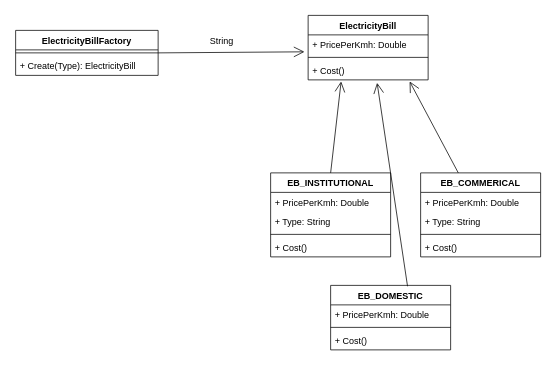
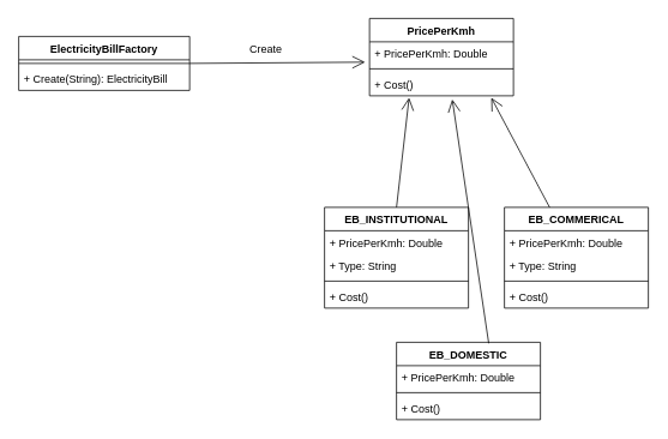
  <mxCell id="0" />
  <mxCell id="1" parent="0" />
  <mxCell id="2" value="ElectricityBillFactory" style="swimlane;fontStyle=1;align=center;verticalAlign=top;childLayout=stackLayout;horizontal=1;startSize=26;horizontalStack=0;resizeParent=1;resizeParentMax=0;resizeLast=0;collapsible=1;marginBottom=0;" vertex="1" parent="1"><mxGeometry x="20" y="40" width="190" height="60" as="geometry" /></mxCell>
  <mxCell id="3" value="" style="line;strokeWidth=1;fillColor=none;align=left;verticalAlign=middle;spacingTop=-1;spacingLeft=3;spacingRight=3;rotatable=0;labelPosition=right;points=[];portConstraint=eastwest;" vertex="1" parent="2"><mxGeometry y="26" width="190" height="8" as="geometry" /></mxCell>
- <mxCell id="4" value="+ Create(Type): ElectricityBill" style="text;strokeColor=none;fillColor=none;align=left;verticalAlign=top;spacingLeft=4;spacingRight=4;overflow=hidden;rotatable=0;points=[[0,0.5],[1,0.5]];portConstraint=eastwest;" vertex="1" parent="2"><mxGeometry y="34" width="190" height="26" as="geometry" /></mxCell>
+ <mxCell id="4" value="+ Create(String): ElectricityBill" style="text;strokeColor=none;fillColor=none;align=left;verticalAlign=top;spacingLeft=4;spacingRight=4;overflow=hidden;rotatable=0;points=[[0,0.5],[1,0.5]];portConstraint=eastwest;" vertex="1" parent="2"><mxGeometry y="34" width="190" height="26" as="geometry" /></mxCell>
  <mxCell id="5" value="EB_INSTITUTIONAL" style="swimlane;fontStyle=1;align=center;verticalAlign=top;childLayout=stackLayout;horizontal=1;startSize=26;horizontalStack=0;resizeParent=1;resizeParentMax=0;resizeLast=0;collapsible=1;marginBottom=0;" vertex="1" parent="1"><mxGeometry x="360" y="230" width="160" height="112" as="geometry" /></mxCell>
  <mxCell id="6" value="+ PricePerKmh: Double" style="text;strokeColor=none;fillColor=none;align=left;verticalAlign=top;spacingLeft=4;spacingRight=4;overflow=hidden;rotatable=0;points=[[0,0.5],[1,0.5]];portConstraint=eastwest;" vertex="1" parent="5"><mxGeometry y="26" width="160" height="26" as="geometry" /></mxCell>
  <mxCell id="7" value="+ Type: String" style="text;strokeColor=none;fillColor=none;align=left;verticalAlign=top;spacingLeft=4;spacingRight=4;overflow=hidden;rotatable=0;points=[[0,0.5],[1,0.5]];portConstraint=eastwest;" vertex="1" parent="5"><mxGeometry y="52" width="160" height="26" as="geometry" /></mxCell>
  <mxCell id="8" value="" style="line;strokeWidth=1;fillColor=none;align=left;verticalAlign=middle;spacingTop=-1;spacingLeft=3;spacingRight=3;rotatable=0;labelPosition=right;points=[];portConstraint=eastwest;" vertex="1" parent="5"><mxGeometry y="78" width="160" height="8" as="geometry" /></mxCell>
  <mxCell id="9" value="+ Cost()" style="text;strokeColor=none;fillColor=none;align=left;verticalAlign=top;spacingLeft=4;spacingRight=4;overflow=hidden;rotatable=0;points=[[0,0.5],[1,0.5]];portConstraint=eastwest;" vertex="1" parent="5"><mxGeometry y="86" width="160" height="26" as="geometry" /></mxCell>
  <mxCell id="10" value="EB_COMMERICAL" style="swimlane;fontStyle=1;align=center;verticalAlign=top;childLayout=stackLayout;horizontal=1;startSize=26;horizontalStack=0;resizeParent=1;resizeParentMax=0;resizeLast=0;collapsible=1;marginBottom=0;" vertex="1" parent="1"><mxGeometry x="560" y="230" width="160" height="112" as="geometry" /></mxCell>
  <mxCell id="11" value="+ PricePerKmh: Double" style="text;strokeColor=none;fillColor=none;align=left;verticalAlign=top;spacingLeft=4;spacingRight=4;overflow=hidden;rotatable=0;points=[[0,0.5],[1,0.5]];portConstraint=eastwest;" vertex="1" parent="10"><mxGeometry y="26" width="160" height="26" as="geometry" /></mxCell>
  <mxCell id="12" value="+ Type: String" style="text;strokeColor=none;fillColor=none;align=left;verticalAlign=top;spacingLeft=4;spacingRight=4;overflow=hidden;rotatable=0;points=[[0,0.5],[1,0.5]];portConstraint=eastwest;" vertex="1" parent="10"><mxGeometry y="52" width="160" height="26" as="geometry" /></mxCell>
  <mxCell id="13" value="" style="line;strokeWidth=1;fillColor=none;align=left;verticalAlign=middle;spacingTop=-1;spacingLeft=3;spacingRight=3;rotatable=0;labelPosition=right;points=[];portConstraint=eastwest;" vertex="1" parent="10"><mxGeometry y="78" width="160" height="8" as="geometry" /></mxCell>
  <mxCell id="14" value="+ Cost()" style="text;strokeColor=none;fillColor=none;align=left;verticalAlign=top;spacingLeft=4;spacingRight=4;overflow=hidden;rotatable=0;points=[[0,0.5],[1,0.5]];portConstraint=eastwest;" vertex="1" parent="10"><mxGeometry y="86" width="160" height="26" as="geometry" /></mxCell>
- <mxCell id="15" value="ElectricityBill" style="swimlane;fontStyle=1;align=center;verticalAlign=top;childLayout=stackLayout;horizontal=1;startSize=26;horizontalStack=0;resizeParent=1;resizeParentMax=0;resizeLast=0;collapsible=1;marginBottom=0;" vertex="1" parent="1"><mxGeometry x="410" y="20" width="160" height="86" as="geometry" /></mxCell>
+ <mxCell id="15" value="PricePerKmh" style="swimlane;fontStyle=1;align=center;verticalAlign=top;childLayout=stackLayout;horizontal=1;startSize=26;horizontalStack=0;resizeParent=1;resizeParentMax=0;resizeLast=0;collapsible=1;marginBottom=0;" vertex="1" parent="1"><mxGeometry x="410" y="20" width="160" height="86" as="geometry" /></mxCell>
  <mxCell id="16" value="+ PricePerKmh: Double" style="text;strokeColor=none;fillColor=none;align=left;verticalAlign=top;spacingLeft=4;spacingRight=4;overflow=hidden;rotatable=0;points=[[0,0.5],[1,0.5]];portConstraint=eastwest;" vertex="1" parent="15"><mxGeometry y="26" width="160" height="26" as="geometry" /></mxCell>
  <mxCell id="17" value="" style="line;strokeWidth=1;fillColor=none;align=left;verticalAlign=middle;spacingTop=-1;spacingLeft=3;spacingRight=3;rotatable=0;labelPosition=right;points=[];portConstraint=eastwest;" vertex="1" parent="15"><mxGeometry y="52" width="160" height="8" as="geometry" /></mxCell>
  <mxCell id="18" value="+ Cost()" style="text;strokeColor=none;fillColor=none;align=left;verticalAlign=top;spacingLeft=4;spacingRight=4;overflow=hidden;rotatable=0;points=[[0,0.5],[1,0.5]];portConstraint=eastwest;" vertex="1" parent="15"><mxGeometry y="60" width="160" height="26" as="geometry" /></mxCell>
  <mxCell id="19" value="EB_DOMESTIC" style="swimlane;fontStyle=1;align=center;verticalAlign=top;childLayout=stackLayout;horizontal=1;startSize=26;horizontalStack=0;resizeParent=1;resizeParentMax=0;resizeLast=0;collapsible=1;marginBottom=0;" vertex="1" parent="1"><mxGeometry x="440" y="380" width="160" height="86" as="geometry" /></mxCell>
  <mxCell id="20" value="+ PricePerKmh: Double" style="text;strokeColor=none;fillColor=none;align=left;verticalAlign=top;spacingLeft=4;spacingRight=4;overflow=hidden;rotatable=0;points=[[0,0.5],[1,0.5]];portConstraint=eastwest;" vertex="1" parent="19"><mxGeometry y="26" width="160" height="26" as="geometry" /></mxCell>
  <mxCell id="21" value="" style="line;strokeWidth=1;fillColor=none;align=left;verticalAlign=middle;spacingTop=-1;spacingLeft=3;spacingRight=3;rotatable=0;labelPosition=right;points=[];portConstraint=eastwest;" vertex="1" parent="19"><mxGeometry y="52" width="160" height="8" as="geometry" /></mxCell>
  <mxCell id="22" value="+ Cost()" style="text;strokeColor=none;fillColor=none;align=left;verticalAlign=top;spacingLeft=4;spacingRight=4;overflow=hidden;rotatable=0;points=[[0,0.5],[1,0.5]];portConstraint=eastwest;" vertex="1" parent="19"><mxGeometry y="60" width="160" height="26" as="geometry" /></mxCell>
  <mxCell id="23" value="" style="endArrow=open;endFill=1;endSize=12;html=1;rounded=0;exitX=0.641;exitY=0.014;exitDx=0;exitDy=0;exitPerimeter=0;entryX=0.575;entryY=1.154;entryDx=0;entryDy=0;entryPerimeter=0;" edge="1" parent="1" source="19" target="18"><mxGeometry width="160" relative="1" as="geometry"><mxPoint x="450" y="400" as="sourcePoint" /><mxPoint x="610" y="400" as="targetPoint" /></mxGeometry></mxCell>
  <mxCell id="24" value="" style="endArrow=open;endFill=1;endSize=12;html=1;rounded=0;exitX=0.5;exitY=0;exitDx=0;exitDy=0;entryX=0.275;entryY=1.081;entryDx=0;entryDy=0;entryPerimeter=0;" edge="1" parent="1" source="5" target="18"><mxGeometry width="160" relative="1" as="geometry"><mxPoint x="450" y="400" as="sourcePoint" /><mxPoint x="610" y="400" as="targetPoint" /></mxGeometry></mxCell>
  <mxCell id="25" value="" style="endArrow=open;endFill=1;endSize=12;html=1;rounded=0;entryX=0.846;entryY=1.081;entryDx=0;entryDy=0;entryPerimeter=0;" edge="1" parent="1" source="10" target="18"><mxGeometry width="160" relative="1" as="geometry"><mxPoint x="450" y="400" as="sourcePoint" /><mxPoint x="610" y="400" as="targetPoint" /></mxGeometry></mxCell>
  <mxCell id="26" value="" style="endArrow=open;endFill=1;endSize=12;html=1;rounded=0;exitX=1;exitY=0.5;exitDx=0;exitDy=0;exitPerimeter=0;entryX=-0.031;entryY=0.869;entryDx=0;entryDy=0;entryPerimeter=0;" edge="1" parent="1" source="3" target="16"><mxGeometry width="160" relative="1" as="geometry"><mxPoint x="450" y="280" as="sourcePoint" /><mxPoint x="610" y="280" as="targetPoint" /></mxGeometry></mxCell>
- <mxCell id="27" value="String" style="text;html=1;strokeColor=none;fillColor=none;align=center;verticalAlign=middle;whiteSpace=wrap;rounded=0;" vertex="1" parent="1"><mxGeometry x="265" y="40" width="60" height="30" as="geometry" /></mxCell>
+ <mxCell id="27" value="Create" style="text;html=1;strokeColor=none;fillColor=none;align=center;verticalAlign=middle;whiteSpace=wrap;rounded=0;" vertex="1" parent="1"><mxGeometry x="265" y="40" width="60" height="30" as="geometry" /></mxCell>
